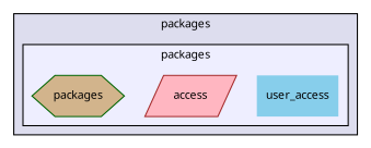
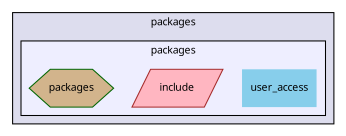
  digraph {
    compound=true
    node [fontname="FreeSans.ttf" fontsize=10 style=filled color=darkgreen]
    n1 [label=user_access shape=plaintext fillcolor=skyblue]
-   n2 [color=brown fillcolor=lightpink label=access shape=parallelogram]
+   n2 [color=brown fillcolor=lightpink label=include shape=parallelogram]
    n3 [fillcolor=tan label=packages shape=hexagon]
    subgraph cluster_1 {
      bgcolor="#ddddee"
      fontname="FreeSans.ttf"
      fontsize=10
      label=packages
      pencolor=black
      subgraph cluster_2 {
        bgcolor="#eeeeff"
        fontname="FreeSans.ttf"
        fontsize=10
        pencolor=black
        n1
        n2
        n3
      }
    }
  }
